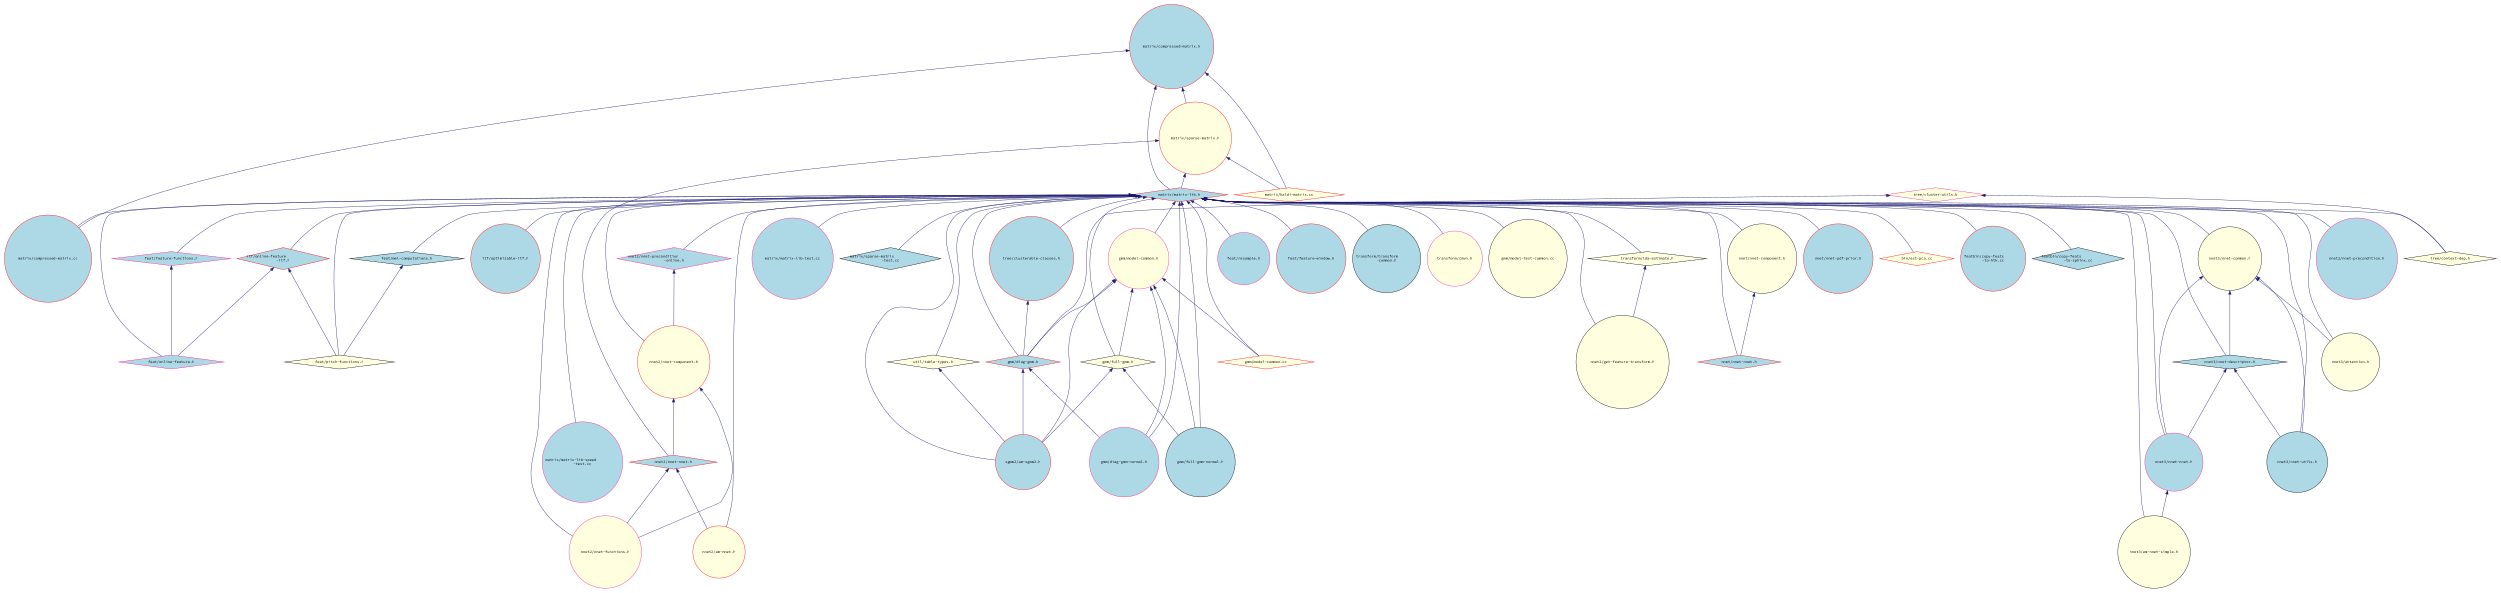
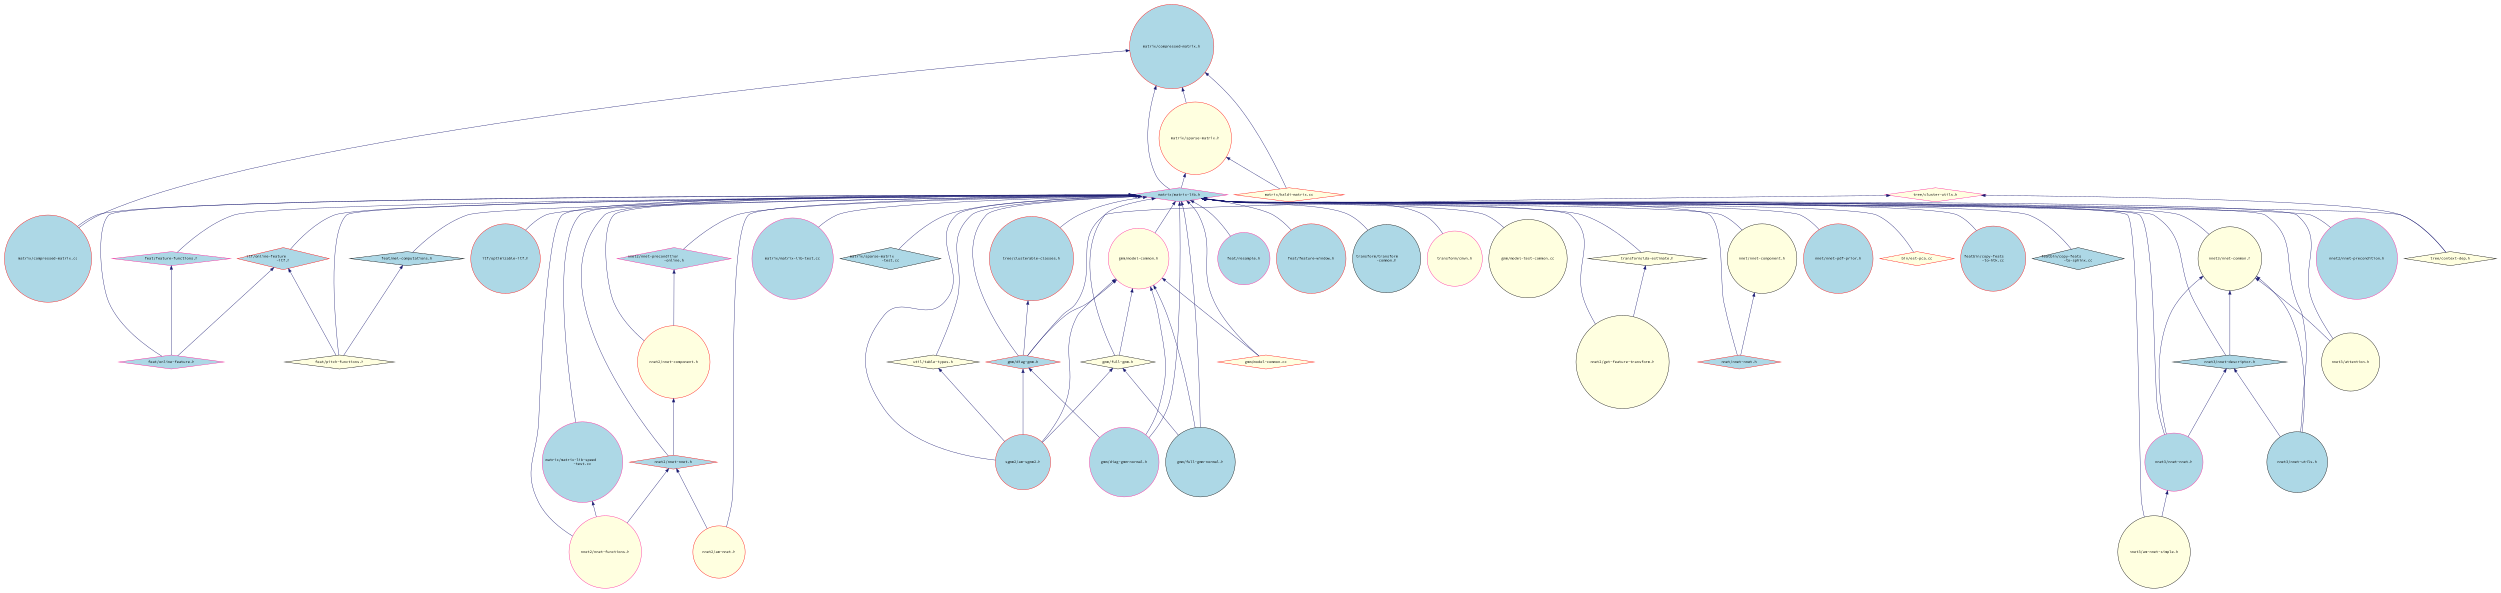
  digraph {
    fontname="Source Code Pro"
    node [color=red fillcolor=lightblue fontname="Source Code Pro" fontsize=10 shape=circle style=filled]
    edge [color=midnightblue dir=back fontname="Source Code Pro" fontsize=10 labelfontname=Helvetica labelfontsize=10 style=solid]
    n1 [fontcolor=black height=0.2 label="matrix/compressed-matrix.h" width=0.4]
-   n2 [height=0.2 label="matrix/matrix-lib.h" shape=diamond width=0.4]
+   n2 [color=deeppink height=0.2 label="matrix/matrix-lib.h" shape=diamond width=0.4]
    n3 [fillcolor=lightyellow height=0.2 label="matrix/sparse-matrix.h" width=0.4]
    n4 [fillcolor=lightyellow height=0.2 label="matrix/kaldi-matrix.cc" shape=diamond width=0.4]
    n5 [height=0.2 label="matrix/compressed-matrix.cc" width=0.4]
    n6 [height=0.2 label="itf/online-feature\l-itf.h" shape=diamond width=0.4]
    n7 [color=deeppink height=0.2 label="feat/online-feature.h" shape=diamond width=0.4]
    n8 [color=black fillcolor=lightyellow height=0.2 label="feat/pitch-functions.h" shape=diamond width=0.4]
    n9 [height=0.2 label="itf/optimizable-itf.h" width=0.4]
    n10 [color=deeppink height=0.2 label="matrix/matrix-lib-speed\l-test.cc" width=0.4]
    n11 [color=deeppink height=0.2 label="matrix/matrix-lib-test.cc" width=0.4]
    n12 [color=black height=0.2 label="matrix/sparse-matrix\l-test.cc" shape=diamond width=0.4]
    n13 [color=black fillcolor=lightyellow height=0.2 label="util/table-types.h" shape=diamond width=0.4]
    n14 [height=0.2 label="sgmm2/am-sgmm2.h" width=0.4]
    n15 [color=deeppink height=0.2 label="feat/resample.h" width=0.4]
    n16 [height=0.2 label="feat/feature-window.h" width=0.4]
    n17 [color=deeppink height=0.2 label="feat/feature-functions.h" shape=diamond width=0.4]
    n18 [color=black height=0.2 label="feat/mel-computations.h" shape=diamond width=0.4]
    n19 [color=black height=0.2 label="transform/transform\l-common.h" width=0.4]
    n20 [color=deeppink fillcolor=lightyellow height=0.2 label="transform/cmvn.h" width=0.4]
    n21 [color=black fillcolor=lightyellow height=0.2 label="tree/context-dep.h" shape=diamond width=0.4]
    n22 [height=0.2 label="gmm/diag-gmm.h" shape=diamond width=0.4]
    n23 [color=deeppink height=0.2 label="gmm/diag-gmm-normal.h" width=0.4]
    n24 [height=0.2 label="tree/clusterable-classes.h" width=0.4]
    n25 [color=deeppink fillcolor=lightyellow height=0.2 label="gmm/model-common.h" width=0.4]
    n26 [color=black fillcolor=lightyellow height=0.2 label="gmm/full-gmm.h" shape=diamond width=0.4]
    n27 [color=black height=0.2 label="gmm/full-gmm-normal.h" width=0.4]
    n28 [fillcolor=lightyellow height=0.2 label="gmm/model-common.cc" shape=diamond width=0.4]
    n29 [color=black fillcolor=lightyellow height=0.2 label="gmm/model-test-common.cc" width=0.4]
    n30 [color=black fillcolor=lightyellow height=0.2 label="transform/lda-estimate.h" shape=diamond width=0.4]
    n31 [color=black fillcolor=lightyellow height=0.2 label="nnet2/get-feature-transform.h" width=0.4]
    n32 [color=black fillcolor=lightyellow height=0.2 label="nnet/nnet-component.h" width=0.4]
    n33 [height=0.2 label="nnet/nnet-nnet.h" shape=diamond width=0.4]
    n34 [height=0.2 label="nnet/nnet-pdf-prior.h" width=0.4]
    n35 [fillcolor=lightyellow height=0.2 label="bin/est-pca.cc" shape=diamond width=0.4]
    n36 [height=0.2 label="featbin/copy-feats\l-to-htk.cc" width=0.4]
    n37 [color=black height=0.2 label="featbin/copy-feats\l-to-sphinx.cc" shape=diamond width=0.4]
    n38 [color=black fillcolor=lightyellow height=0.2 label="nnet3/nnet-common.h" width=0.4]
    n39 [color=deeppink height=0.2 label="nnet3/nnet-nnet.h" width=0.4]
    n40 [color=black fillcolor=lightyellow height=0.2 label="nnet3/am-nnet-simple.h" width=0.4]
    n41 [color=black height=0.2 label="nnet3/nnet-descriptor.h" shape=diamond width=0.4]
    n42 [color=black height=0.2 label="nnet3/nnet-utils.h" width=0.4]
    n43 [color=black fillcolor=lightyellow height=0.2 label="nnet3/attention.h" width=0.4]
    n44 [fillcolor=lightyellow height=0.2 label="nnet2/am-nnet.h" width=0.4]
    n45 [height=0.2 label="nnet2/nnet-nnet.h" shape=diamond width=0.4]
    n46 [color=deeppink fillcolor=lightyellow height=0.2 label="nnet2/nnet-functions.h" width=0.4]
    n47 [fillcolor=lightyellow height=0.2 label="nnet2/nnet-component.h" width=0.4]
    n48 [color=deeppink height=0.2 label="nnet2/nnet-precondition\l-online.h" shape=diamond width=0.4]
    n49 [color=deeppink height=0.2 label="nnet2/nnet-precondition.h" width=0.4]
    n50 [color=deeppink fillcolor=lightyellow height=0.2 label="tree/cluster-utils.h" shape=diamond width=0.4]
    n1 -> n2
    n1 -> n3
    n1 -> n4
    n1 -> n5
    n2 -> n5
    n2 -> n6
    n2 -> n7
    n2 -> n8
    n2 -> n9
    n2 -> n10
    n2 -> n11
    n2 -> n12
    n2 -> n13
    n2 -> n14
    n2 -> n15
    n2 -> n16
    n2 -> n17
    n2 -> n18
    n2 -> n19
    n2 -> n20
    n2 -> n21
    n2 -> n22
    n2 -> n23
    n2 -> n24
    n2 -> n25
    n2 -> n26
    n2 -> n27
    n2 -> n28
    n2 -> n29
    n2 -> n30
    n2 -> n31
    n2 -> n32
    n2 -> n33
    n2 -> n34
    n2 -> n35
    n2 -> n36
    n2 -> n37
    n2 -> n38
    n2 -> n39
    n2 -> n40
    n2 -> n41
    n2 -> n42
    n2 -> n43
    n2 -> n44
-   n3 -> n45
+   n2 -> n45
    n2 -> n46
    n2 -> n47
    n2 -> n48
    n2 -> n49
    n3 -> n2
    n3 -> n4
    n6 -> n7
    n6 -> n8
    n13 -> n14
    n17 -> n7
    n18 -> n8
    n22 -> n14
    n22 -> n23
    n24 -> n22
    n25 -> n14
    n25 -> n22
    n25 -> n23
    n25 -> n26
    n25 -> n27
    n25 -> n28
    n26 -> n14
    n26 -> n27
    n30 -> n31
    n32 -> n33
    n38 -> n39
    n38 -> n41
    n38 -> n42
    n38 -> n43
    n39 -> n40
    n41 -> n39
    n41 -> n42
    n45 -> n44
    n45 -> n46
    n47 -> n45
-   n47 -> n46
+   n10 -> n46
    n48 -> n47
    n50 -> n21
    n50 -> n22
  }
